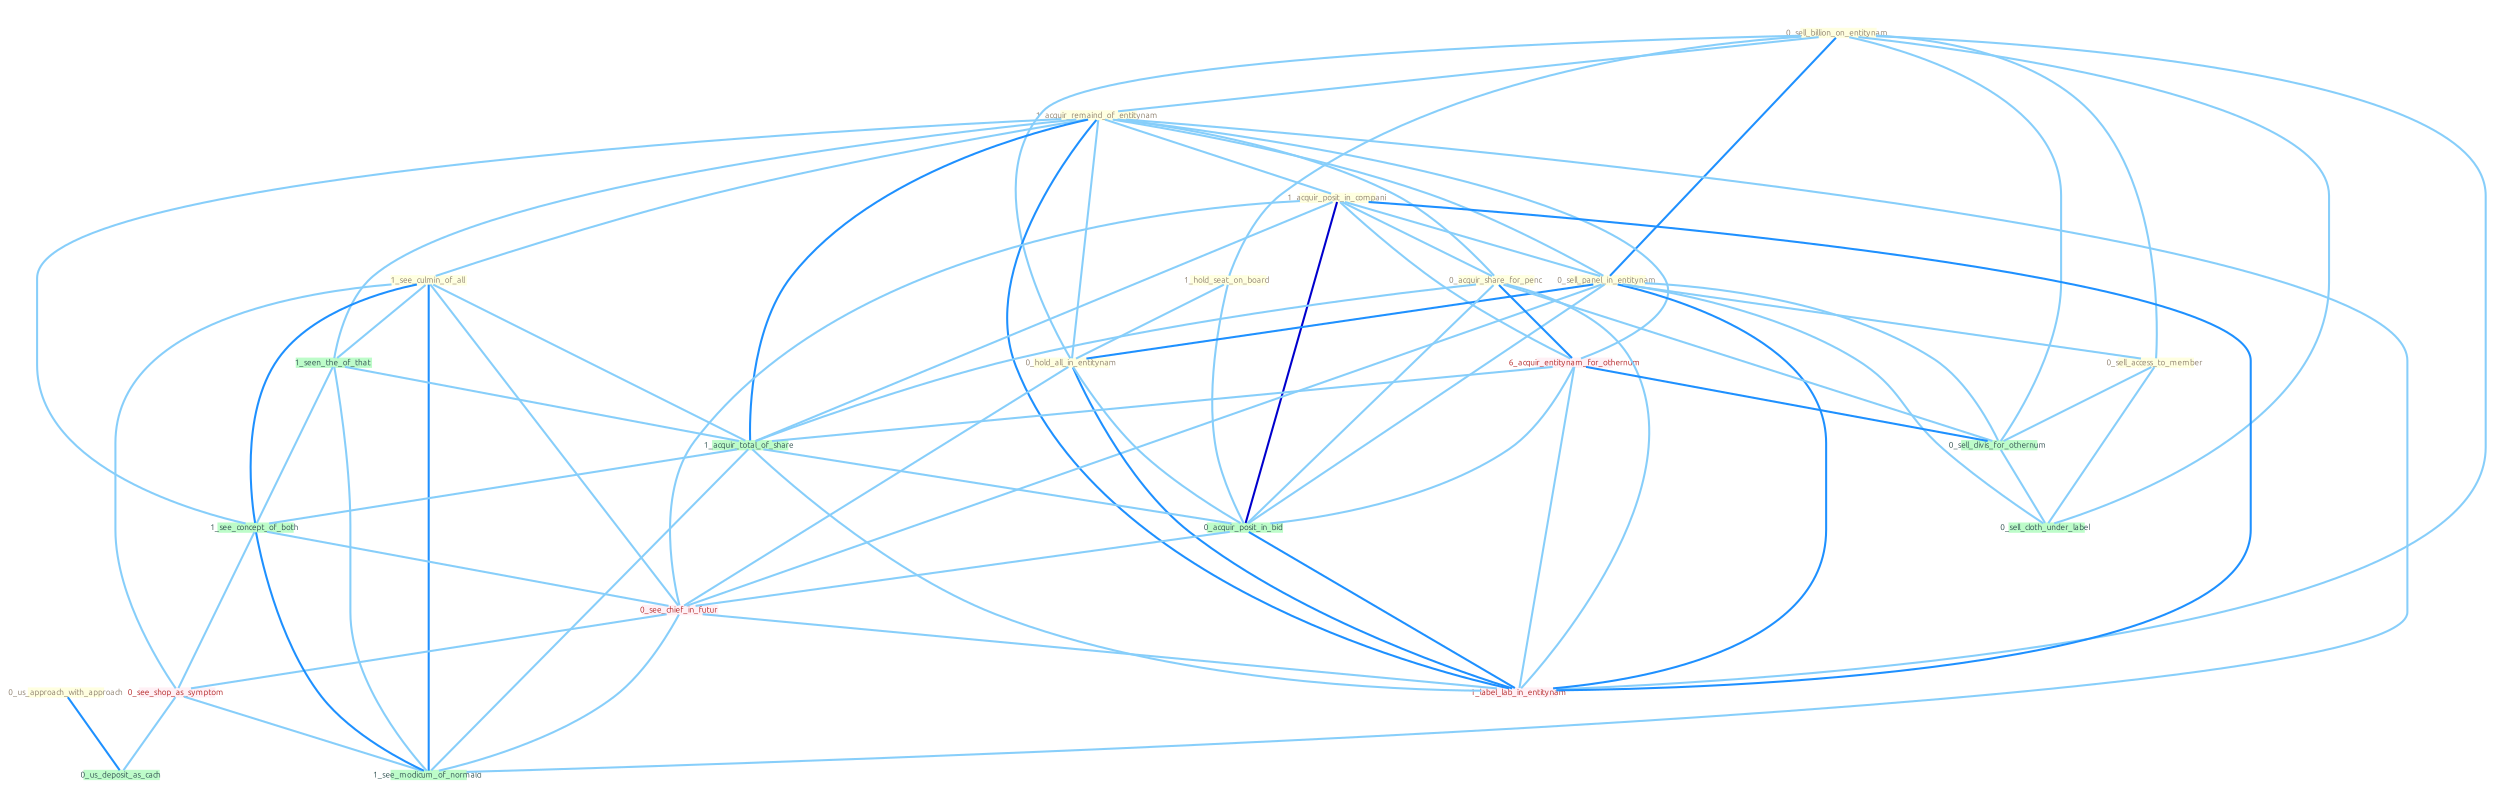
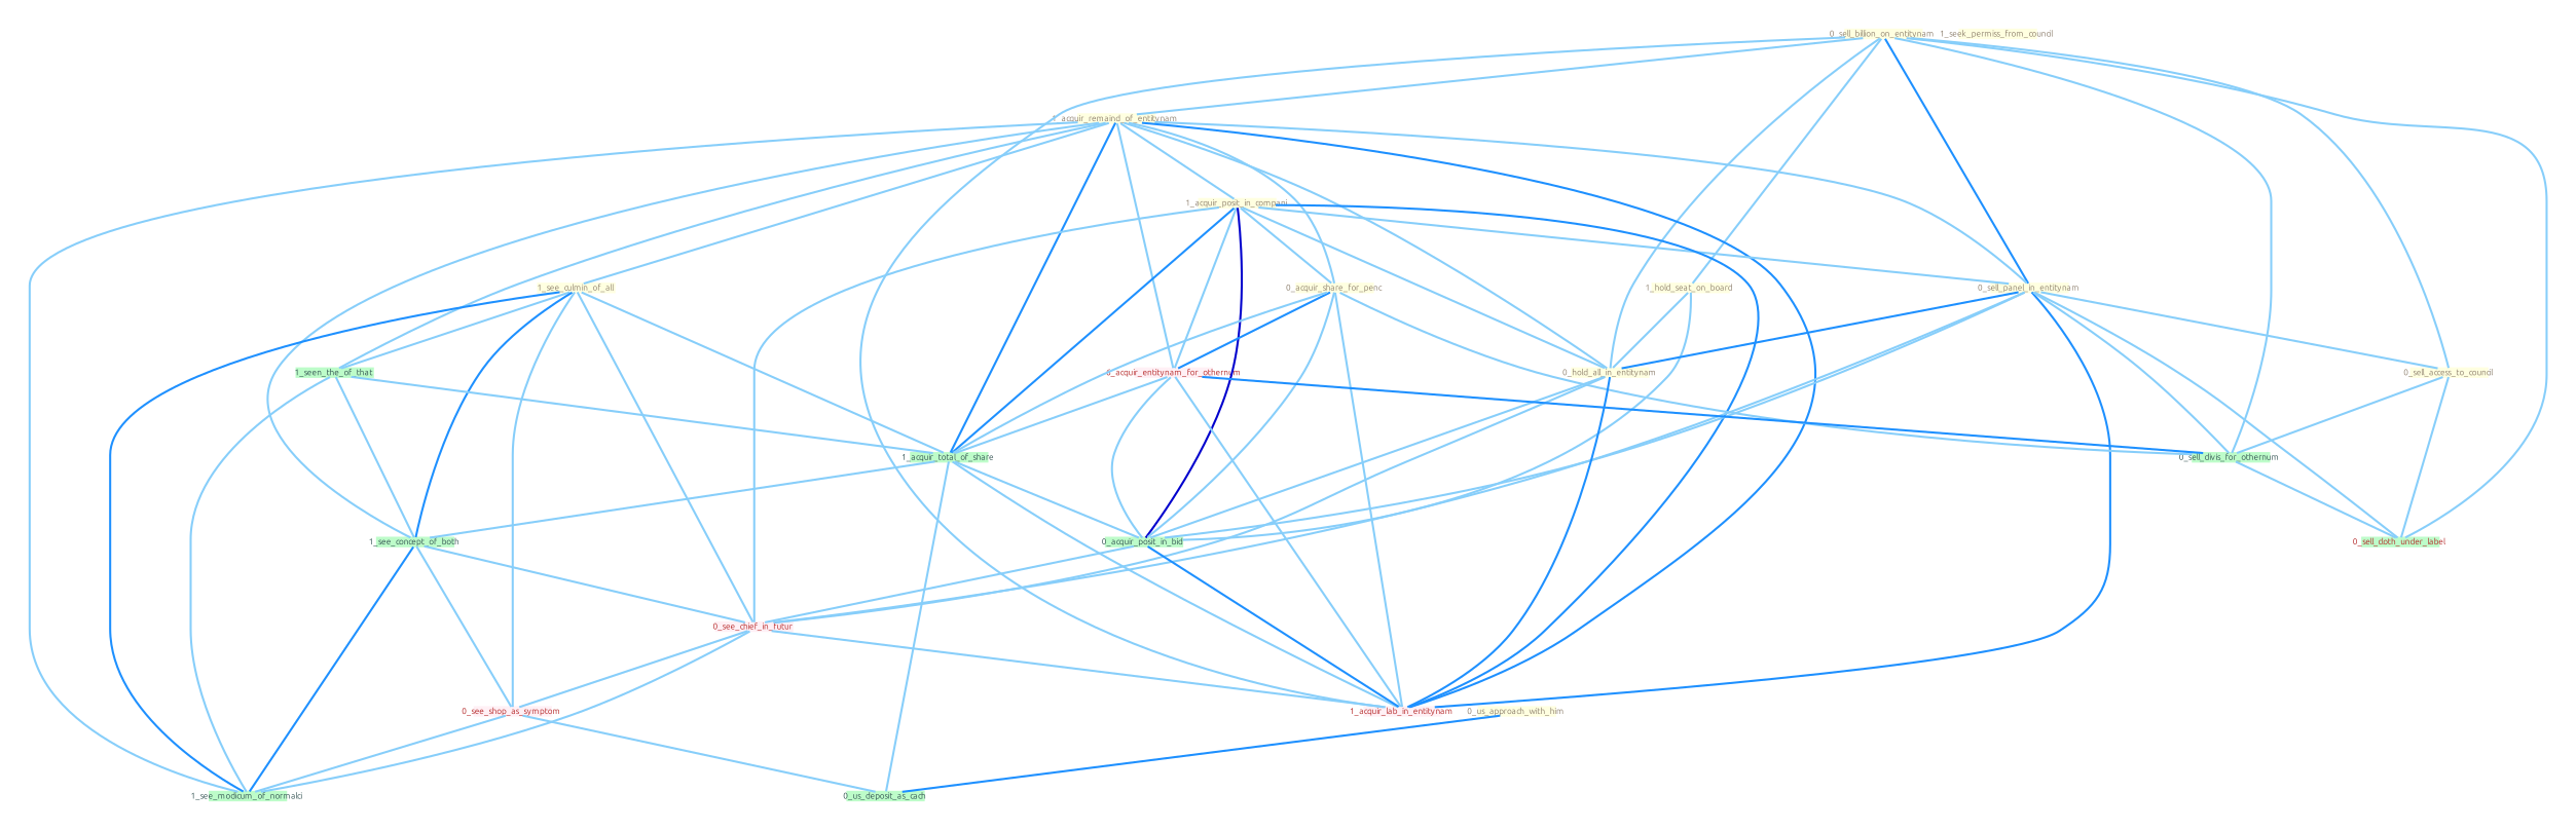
  graph {
    fontname=Ubuntu
    node [color="#ffffe0" fixedsize=true fontcolor="#8b7d6b" fontname=Ubuntu fontsize=4 shape=polygon style=filled]
    edge [color="#87cefa" fontname=Ubuntu w=1]
-   "0_us_approach_with_him " [height=.06 width=.5 label="0_us_approach_with_approach"]
+   "0_us_approach_with_him " [height=.06 width=.5]
    "0_sell_billion_on_entitynam " [height=.06 width=.5]
    "1_acquir_remaind_of_entitynam " [height=.06 width=.5]
    "1_acquir_posit_in_compani " [height=.06 width=.5]
    "1_see_culmin_of_all " [height=.06 width=.5]
    "1_hold_seat_on_board " [height=.06 width=.5]
+   "1_seek_permiss_from_council " [height=.06 width=.5]
    "0_sell_panel_in_entitynam " [height=.06 width=.5]
-   "0_sell_access_to_member " [height=.06 width=.5]
+   "0_sell_access_to_member " [height=.06 width=.5 label="0_sell_access_to_council"]
    "0_acquir_share_for_penc " [height=.06 width=.5]
    n11 [height=.06 label="0_hold_all_in_entitynam" width=.5]
    n12 [color="#fff0f5" fontcolor="#b22222" height=.06 label="6_acquir_entitynam_for_othernum" width=.5]
    "0_see_chief_in_futur " [color="#fff0f5" fontcolor="#b22222" height=.06 width=.5]
    "0_see_shop_as_symptom " [color="#fff0f5" fontcolor="#b22222" height=.06 width=.5]
-   "1_acquir_lab_in_entitynam " [color="#fff0f5" fontcolor="#b22222" height=.06 width=.5 label="1_label_lab_in_entitynam"]
+   "1_acquir_lab_in_entitynam " [color="#fff0f5" fontcolor="#b22222" height=.06 width=.5]
    "0_us_deposit_as_cach " [color="#BDFCC9" fontcolor="#2f4f4f" height=.06 width=.5]
    "0_sell_divis_for_othernum " [color="#BDFCC9" fontcolor="#2f4f4f" height=.06 width=.5]
-   "0_sell_cloth_under_label " [color="#BDFCC9" fontcolor="#2f4f4f" height=.06 width=.5]
+   "0_sell_cloth_under_label " [color="#BDFCC9" fontcolor="#b22222" height=.06 width=.5]
    "1_seen_the_of_that " [color="#BDFCC9" fontcolor="#2f4f4f" height=.06 width=.5]
    "1_acquir_total_of_share " [color="#BDFCC9" fontcolor="#2f4f4f" height=.06 width=.5]
    "1_see_concept_of_both " [color="#BDFCC9" fontcolor="#2f4f4f" height=.06 width=.5]
    "1_see_modicum_of_normalci " [color="#BDFCC9" fontcolor="#2f4f4f" height=.06 width=.5]
    "0_acquir_posit_in_bid " [color="#BDFCC9" fontcolor="#2f4f4f" height=.06 width=.5]
    subgraph sub_1 {
      "0_us_approach_with_him "
      "0_sell_billion_on_entitynam "
      "1_acquir_remaind_of_entitynam "
      "1_acquir_posit_in_compani "
      "1_see_culmin_of_all "
      "1_hold_seat_on_board "
+     "1_seek_permiss_from_council "
      "0_sell_panel_in_entitynam "
      "0_sell_access_to_member "
      "0_acquir_share_for_penc "
      n11
    }
    subgraph sub_2 {
      n12
      "0_see_chief_in_futur "
      "0_see_shop_as_symptom "
      "1_acquir_lab_in_entitynam "
    }
    "0_us_approach_with_him " -- "0_us_deposit_as_cach " [color="#1e90ff"]
    "0_sell_billion_on_entitynam " -- "1_acquir_remaind_of_entitynam "
    "0_sell_billion_on_entitynam " -- "1_hold_seat_on_board "
    "0_sell_billion_on_entitynam " -- "0_sell_panel_in_entitynam " [color="#1e90ff" w=2]
    "0_sell_billion_on_entitynam " -- "0_sell_access_to_member "
    "0_sell_billion_on_entitynam " -- n11
    "0_sell_billion_on_entitynam " -- "1_acquir_lab_in_entitynam "
    "0_sell_billion_on_entitynam " -- "0_sell_divis_for_othernum "
    "0_sell_billion_on_entitynam " -- "0_sell_cloth_under_label "
    "1_acquir_remaind_of_entitynam " -- "1_acquir_posit_in_compani "
    "1_acquir_remaind_of_entitynam " -- "1_see_culmin_of_all "
    "1_acquir_remaind_of_entitynam " -- "0_sell_panel_in_entitynam "
    "1_acquir_remaind_of_entitynam " -- "0_acquir_share_for_penc "
    "1_acquir_remaind_of_entitynam " -- n11
    "1_acquir_remaind_of_entitynam " -- n12
    "1_acquir_remaind_of_entitynam " -- "1_acquir_lab_in_entitynam " [color="#1e90ff" w=2]
    "1_acquir_remaind_of_entitynam " -- "1_seen_the_of_that "
    "1_acquir_remaind_of_entitynam " -- "1_acquir_total_of_share " [color="#1e90ff" w=2]
    "1_acquir_remaind_of_entitynam " -- "1_see_concept_of_both "
    "1_acquir_remaind_of_entitynam " -- "1_see_modicum_of_normalci "
    "1_acquir_posit_in_compani " -- "0_sell_panel_in_entitynam "
    "1_acquir_posit_in_compani " -- "0_acquir_share_for_penc "
+   "1_acquir_posit_in_compani " -- n11
    "1_acquir_posit_in_compani " -- n12
    "1_acquir_posit_in_compani " -- "0_see_chief_in_futur "
    "1_acquir_posit_in_compani " -- "1_acquir_lab_in_entitynam " [color="#1e90ff" w=2]
-   "1_acquir_posit_in_compani " -- "1_acquir_total_of_share "
+   "1_acquir_posit_in_compani " -- "1_acquir_total_of_share " [color="#1e90ff"]
    "1_acquir_posit_in_compani " -- "0_acquir_posit_in_bid " [color="#0000cd" w=3]
    "1_see_culmin_of_all " -- "0_see_chief_in_futur "
    "1_see_culmin_of_all " -- "0_see_shop_as_symptom "
    "1_see_culmin_of_all " -- "1_seen_the_of_that "
    "1_see_culmin_of_all " -- "1_acquir_total_of_share "
    "1_see_culmin_of_all " -- "1_see_concept_of_both " [color="#1e90ff" w=2]
    "1_see_culmin_of_all " -- "1_see_modicum_of_normalci " [color="#1e90ff" w=2]
    "1_hold_seat_on_board " -- n11
    "1_hold_seat_on_board " -- "0_acquir_posit_in_bid "
    "0_sell_panel_in_entitynam " -- "0_sell_access_to_member "
    "0_sell_panel_in_entitynam " -- n11 [color="#1e90ff" w=2]
    "0_sell_panel_in_entitynam " -- "0_see_chief_in_futur "
    "0_sell_panel_in_entitynam " -- "1_acquir_lab_in_entitynam " [color="#1e90ff" w=2]
    "0_sell_panel_in_entitynam " -- "0_sell_divis_for_othernum "
    "0_sell_panel_in_entitynam " -- "0_sell_cloth_under_label "
    "0_sell_panel_in_entitynam " -- "0_acquir_posit_in_bid "
    "0_sell_access_to_member " -- "0_sell_divis_for_othernum "
    "0_sell_access_to_member " -- "0_sell_cloth_under_label "
    "0_acquir_share_for_penc " -- n12 [color="#1e90ff" w=2]
    "0_acquir_share_for_penc " -- "1_acquir_lab_in_entitynam "
    "0_acquir_share_for_penc " -- "0_sell_divis_for_othernum "
    "0_acquir_share_for_penc " -- "1_acquir_total_of_share "
    "0_acquir_share_for_penc " -- "0_acquir_posit_in_bid "
    n11 -- "0_see_chief_in_futur "
    n11 -- "1_acquir_lab_in_entitynam " [color="#1e90ff" w=2]
    n11 -- "0_acquir_posit_in_bid "
    n12 -- "1_acquir_lab_in_entitynam "
    n12 -- "0_sell_divis_for_othernum " [color="#1e90ff" w=2]
    n12 -- "1_acquir_total_of_share "
    n12 -- "0_acquir_posit_in_bid "
    "0_see_chief_in_futur " -- "0_see_shop_as_symptom "
    "0_see_chief_in_futur " -- "1_acquir_lab_in_entitynam "
    "0_see_chief_in_futur " -- "1_see_modicum_of_normalci "
    "0_see_shop_as_symptom " -- "0_us_deposit_as_cach "
    "0_see_shop_as_symptom " -- "1_see_modicum_of_normalci "
    "0_sell_divis_for_othernum " -- "0_sell_cloth_under_label "
    "1_seen_the_of_that " -- "1_acquir_total_of_share "
    "1_seen_the_of_that " -- "1_see_concept_of_both "
    "1_seen_the_of_that " -- "1_see_modicum_of_normalci "
    "1_acquir_total_of_share " -- "1_acquir_lab_in_entitynam "
    "1_acquir_total_of_share " -- "1_see_concept_of_both "
-   "1_acquir_total_of_share " -- "1_see_modicum_of_normalci "
+   "1_acquir_total_of_share " -- "0_us_deposit_as_cach "
    "1_acquir_total_of_share " -- "0_acquir_posit_in_bid "
    "1_see_concept_of_both " -- "0_see_chief_in_futur "
    "1_see_concept_of_both " -- "0_see_shop_as_symptom "
    "1_see_concept_of_both " -- "1_see_modicum_of_normalci " [color="#1e90ff" w=2]
    "0_acquir_posit_in_bid " -- "0_see_chief_in_futur "
    "0_acquir_posit_in_bid " -- "1_acquir_lab_in_entitynam " [color="#1e90ff" w=2]
  }
